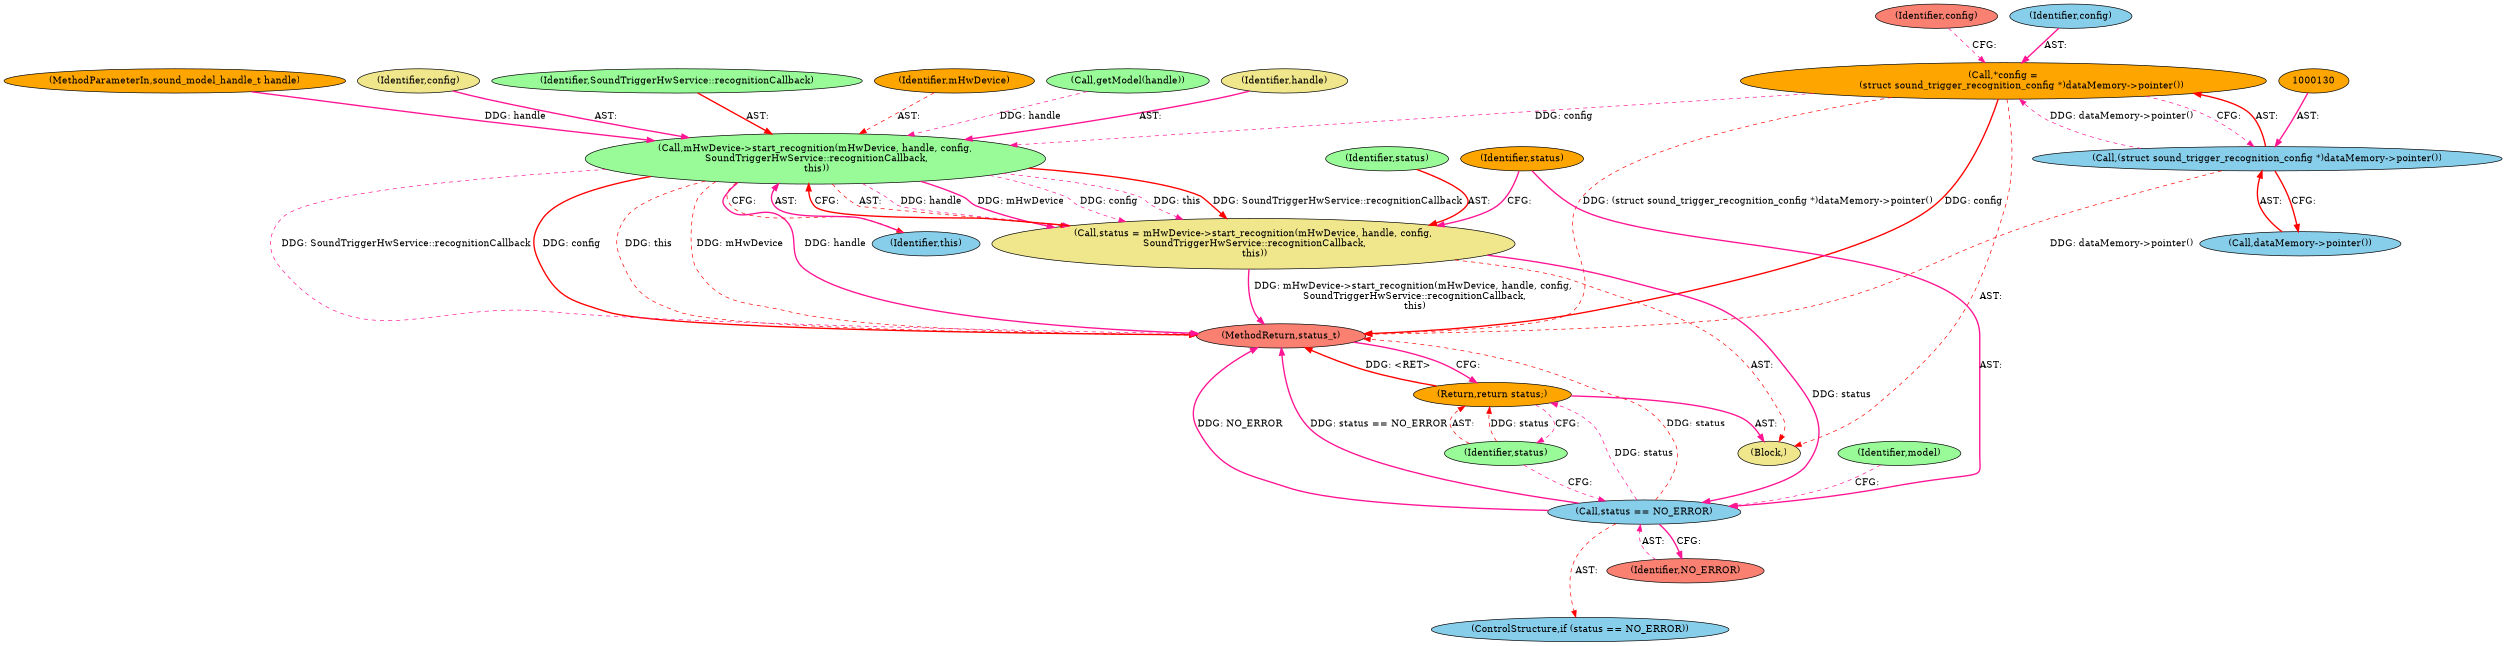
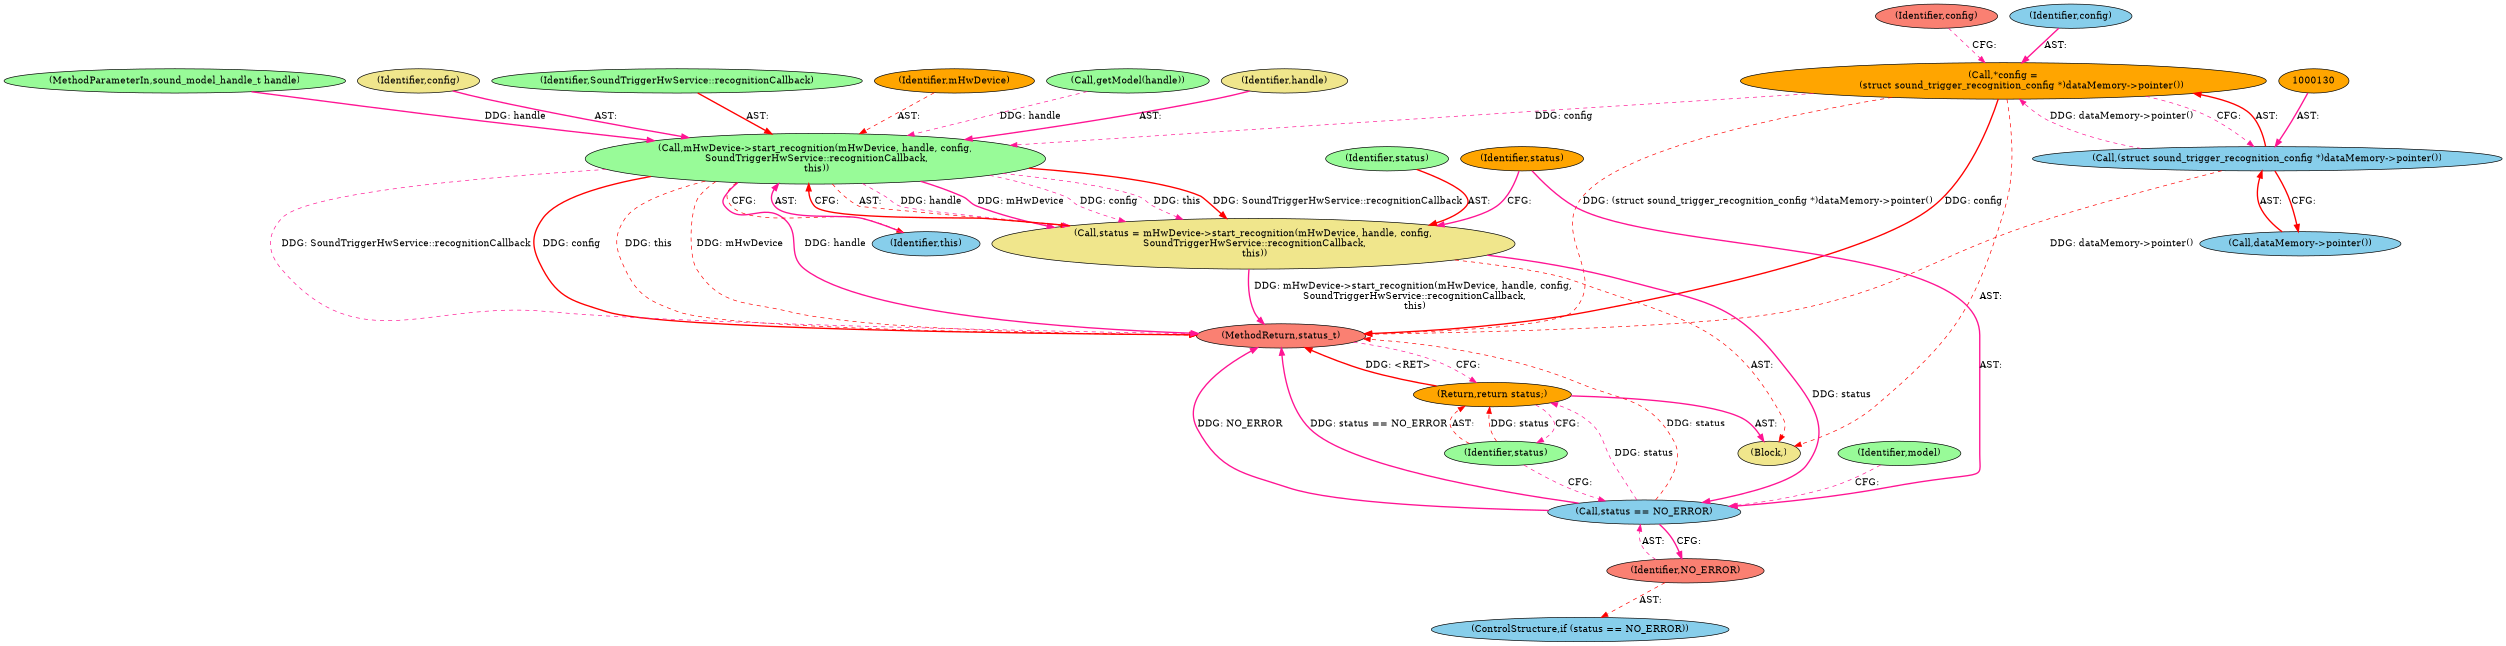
  digraph {
    node [fillcolor=palegreen style=filled]
    edge [color=deeppink style=dashed]
    n1 [fillcolor=orange label="(Call,*config =\n            (struct sound_trigger_recognition_config *)dataMemory->pointer())"]
    n2 [fillcolor=skyblue label="(Call,(struct sound_trigger_recognition_config *)dataMemory->pointer())"]
    n3 [label="(Call,mHwDevice->start_recognition(mHwDevice, handle, config,\n SoundTriggerHwService::recognitionCallback,\n this))"]
    n4 [fillcolor=khaki label="(Block,)"]
    n5 [fillcolor=salmon label="(MethodReturn,status_t)"]
    n6 [fillcolor=skyblue label="(Call,dataMemory->pointer())"]
    n7 [fillcolor=khaki label="(Call,status = mHwDevice->start_recognition(mHwDevice, handle, config,\n SoundTriggerHwService::recognitionCallback,\n this))"]
    n8 [fillcolor=skyblue label="(Identifier,this)"]
    n9 [fillcolor=orange label="(Return,return status;)"]
    n10 [fillcolor=skyblue label="(Call,status == NO_ERROR)"]
    n11 [fillcolor=skyblue label="(ControlStructure,if (status == NO_ERROR))"]
    n12 [fillcolor=salmon label="(Identifier,NO_ERROR)"]
    n13 [label="(Identifier,status)"]
-   n14 [fillcolor=orange label="(MethodParameterIn,sound_model_handle_t handle)"]
+   n14 [label="(MethodParameterIn,sound_model_handle_t handle)"]
    n15 [fillcolor=salmon label="(Identifier,config)"]
    n16 [fillcolor=khaki label="(Identifier,config)"]
    n17 [label="(Identifier,model)"]
    n18 [label="(Identifier,SoundTriggerHwService::recognitionCallback)"]
    n19 [fillcolor=skyblue label="(Identifier,config)"]
    n20 [fillcolor=orange label="(Identifier,mHwDevice)"]
    n21 [fillcolor=orange label="(Identifier,status)"]
    n22 [label="(Call,getModel(handle))"]
    n23 [fillcolor=khaki label="(Identifier,handle)"]
    n24 [label="(Identifier,status)"]
    1000130 [fillcolor=orange]
    n1 -> n2 [label="CFG: "]
    n1 -> n3 [label="DDG: config"]
    n1 -> n4 [color=red label="AST: "]
    n1 -> n5 [color=red label="DDG: (struct sound_trigger_recognition_config *)dataMemory->pointer()"]
    n1 -> n5 [color=red label="DDG: config" style=bold]
    n2 -> n1 [color=red label="AST: " style=bold]
    n2 -> n1 [label="DDG: dataMemory->pointer()"]
    n2 -> n5 [color=red label="DDG: dataMemory->pointer()"]
    n2 -> n6 [color=red label="CFG: " style=bold]
    n3 -> n5 [color=red label="DDG: config" style=bold]
    n3 -> n5 [color=red label="DDG: this"]
    n3 -> n5 [color=red label="DDG: mHwDevice"]
    n3 -> n5 [label="DDG: handle" style=bold]
    n3 -> n5 [label="DDG: SoundTriggerHwService::recognitionCallback"]
    n3 -> n7 [color=red label="AST: "]
    n3 -> n7 [label="DDG: handle"]
    n3 -> n7 [label="DDG: mHwDevice" style=bold]
    n3 -> n7 [label="DDG: config"]
    n3 -> n7 [label="DDG: this"]
    n3 -> n7 [color=red label="DDG: SoundTriggerHwService::recognitionCallback" style=bold]
    n3 -> n8 [color=red label="CFG: "]
-   n5 -> n9 [label="CFG: " style=bold]
+   n5 -> n9 [label="CFG: "]
    n6 -> n2 [color=red label="AST: " style=bold]
    n7 -> n3 [color=red label="CFG: " style=bold]
    n7 -> n4 [color=red label="AST: "]
    n7 -> n5 [label="DDG: mHwDevice->start_recognition(mHwDevice, handle, config,\n SoundTriggerHwService::recognitionCallback,\n this)" style=bold]
    n7 -> n10 [label="DDG: status" style=bold]
    n8 -> n3 [label="AST: " style=bold]
    n9 -> n4 [label="AST: " style=bold]
    n9 -> n5 [color=red label="DDG: <RET>" style=bold]
    n9 -> n13 [label="CFG: "]
    n10 -> n5 [label="DDG: NO_ERROR" style=bold]
    n10 -> n5 [label="DDG: status == NO_ERROR" style=bold]
    n10 -> n5 [color=red label="DDG: status"]
    n10 -> n9 [label="DDG: status"]
-   n10 -> n11 [color=red label="AST: "]
+   n12 -> n11 [color=red label="AST: "]
    n10 -> n12 [label="CFG: " style=bold]
    n12 -> n10 [label="AST: "]
    n13 -> n9 [color=red label="AST: "]
    n13 -> n9 [color=red label="DDG: status"]
    n13 -> n10 [label="CFG: "]
    n14 -> n3 [label="DDG: handle" style=bold]
    n15 -> n1 [label="CFG: "]
    n16 -> n3 [label="AST: " style=bold]
    n17 -> n10 [label="CFG: "]
    n18 -> n3 [color=red label="AST: " style=bold]
    n19 -> n1 [label="AST: " style=bold]
    n20 -> n3 [color=red label="AST: "]
    n21 -> n7 [label="CFG: " style=bold]
    n21 -> n10 [label="AST: " style=bold]
    n22 -> n3 [label="DDG: handle"]
    n23 -> n3 [label="AST: " style=bold]
    n24 -> n7 [color=red label="AST: " style=bold]
    1000130 -> n2 [label="AST: " style=bold]
  }
